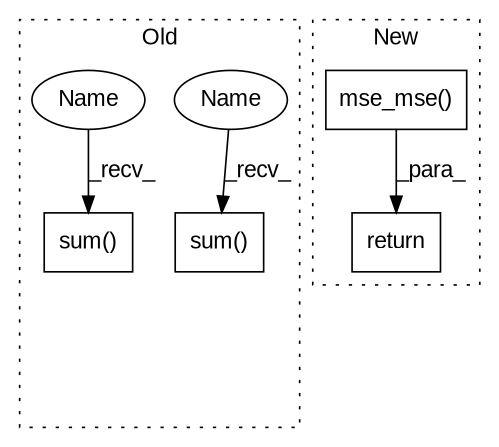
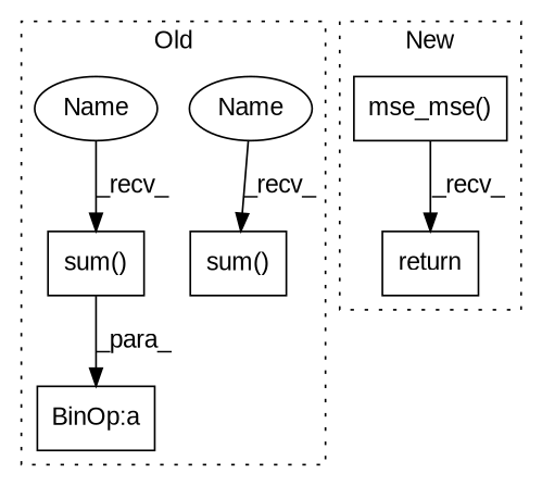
  digraph {
    fontname="Liberation Sans"
    node [a=75 fontname="Liberation Sans" l="10,1" shape=box]
    edge [fontname="Liberation Sans"]
    n1 [label="sum()" s="3942,3981"]
    n2 [label="sum()" s="3860,3899"]
+   n3 [a=82 l=3 label="BinOp:a" s=3900]
    n4 [a=87 l=5 label=Name s=3942 shape=ellipse]
    n5 [a=87 l=5 label=Name s=3860 shape=ellipse]
    n6 [l="11,22" label="mse_mse()" s="3590,3621"]
    n7 [a=93 l=7 label=return s=3583]
    subgraph cluster_1 {
      label=Old
      style=dotted
      n1
      n2
+     n3
      n4
      n5
    }
    subgraph cluster_2 {
      label=New
      style=dotted
      n6
      n7
    }
+   n2 -> n3 [label=_para_]
    n4 -> n1 [label=_recv_]
    n5 -> n2 [label=_recv_]
-   n6 -> n7 [label=_para_]
+   n6 -> n7 [label=_recv_]
  }
